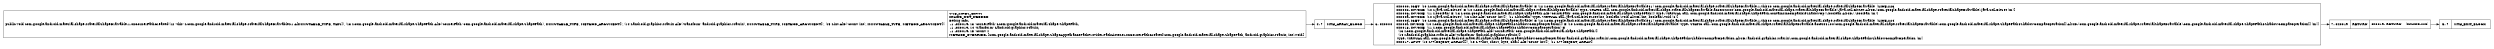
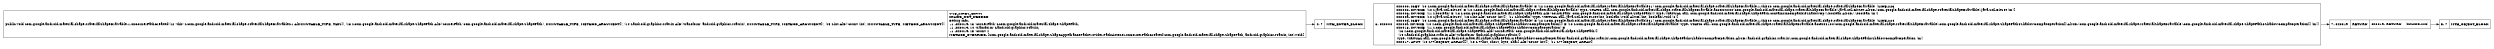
  digraph {
    rankdir=LR
    node [shape=record]
-   n1 [label="{4\:\ ?|MTH_ARRAY_BLOCK\l}"]
+   n1 [label="{4\:\ ?|MTH_ENTER_BLOCK\l}"]
    n2 [label="{6\:\ 0x0000|0x0000: IGET  (r0 I:com.google.android.material.shape.MaterialShapeDrawable) = (r2 I:com.google.android.material.shape.MaterialShapeDrawable$1) com.google.android.material.shape.MaterialShapeDrawable.1.this$0 com.google.android.material.shape.MaterialShapeDrawable  (LINE:223)\l0x0002: INVOKE  (r0 I:java.util.BitSet) = (r0 I:com.google.android.material.shape.MaterialShapeDrawable) type: STATIC call: com.google.android.material.shape.MaterialShapeDrawable.access$000(com.google.android.material.shape.MaterialShapeDrawable):java.util.BitSet A[MD:(com.google.android.material.shape.MaterialShapeDrawable):java.util.BitSet (m)]\l0x0006: INVOKE  (r1 I:boolean) = (r3 I:com.google.android.material.shape.ShapePath A[D('cornerPath' com.google.android.material.shape.ShapePath)]) type: VIRTUAL call: com.google.android.material.shape.ShapePath.containsIncompatibleShadowOp():boolean A[MD:():boolean (m)]\l0x000a: INVOKE  (r0 I:java.util.BitSet), (r5 I:int A[D('count' int)]), (r1 I:boolean) type: VIRTUAL call: java.util.BitSet.set(int, boolean):void A[MD:(int, boolean):void (c)]\l0x000d: IGET  (r0 I:com.google.android.material.shape.MaterialShapeDrawable) = (r2 I:com.google.android.material.shape.MaterialShapeDrawable$1) com.google.android.material.shape.MaterialShapeDrawable.1.this$0 com.google.android.material.shape.MaterialShapeDrawable  (LINE:224)\l0x000f: INVOKE  (r0 I:com.google.android.material.shape.ShapePath$ShadowCompatOperation[]) = (r0 I:com.google.android.material.shape.MaterialShapeDrawable) type: STATIC call: com.google.android.material.shape.MaterialShapeDrawable.access$100(com.google.android.material.shape.MaterialShapeDrawable):com.google.android.material.shape.ShapePath$ShadowCompatOperation[] A[MD:(com.google.android.material.shape.MaterialShapeDrawable):com.google.android.material.shape.ShapePath$ShadowCompatOperation[] (m)]\l0x0013: INVOKE  (r1 I:com.google.android.material.shape.ShapePath$ShadowCompatOperation) = \l  (r3 I:com.google.android.material.shape.ShapePath A[D('cornerPath' com.google.android.material.shape.ShapePath)])\l  (r4 I:android.graphics.Matrix A[D('transform' android.graphics.Matrix)])\l type: VIRTUAL call: com.google.android.material.shape.ShapePath.createShadowCompatOperation(android.graphics.Matrix):com.google.android.material.shape.ShapePath$ShadowCompatOperation A[MD:(android.graphics.Matrix):com.google.android.material.shape.ShapePath$ShadowCompatOperation (m)]\l0x0017: APUT  (r0 I:??[OBJECT, ARRAY][]), (r5 I:??[int, short, byte, char] A[D('count' int)]), (r1 I:??[OBJECT, ARRAY]) \l}"]
    n3 [label="{7\:\ 0x0019|RETURN\l|0x0019: RETURN    (INLINE:225)\l}"]
-   n4 [label="{5\:\ ?|MTH_EXIT_BLOCK\l}"]
+   n4 [label="{5\:\ ?|MTH_OBJECT_BLOCK\l}"]
    n5 [label="{public void com.google.android.material.shape.MaterialShapeDrawable.1.onCornerPathCreated((r2 'this' I:com.google.android.material.shape.MaterialShapeDrawable$1 A[IMMUTABLE_TYPE, THIS]), (r3 I:com.google.android.material.shape.ShapePath A[D('cornerPath' com.google.android.material.shape.ShapePath), IMMUTABLE_TYPE, METHOD_ARGUMENT]), (r4 I:android.graphics.Matrix A[D('transform' android.graphics.Matrix), IMMUTABLE_TYPE, METHOD_ARGUMENT]), (r5 I:int A[D('count' int), IMMUTABLE_TYPE, METHOD_ARGUMENT]))  | USE_LINES_HINTS\lINLINE_NOT_NEEDED\lDebug Info:\l  \-1 \-0x0019: r3 'cornerPath' Lcom\/google\/android\/material\/shape\/ShapePath;\l  \-1 \-0x0019: r4 'transform' Landroid\/graphics\/Matrix;\l  \-1 \-0x0019: r5 'count' I\lMETHOD_OVERRIDE: [com.google.android.material.shape.ShapeAppearancePathProvider.PathListener.onCornerPathCreated(com.google.android.material.shape.ShapePath, android.graphics.Matrix, int):void]\l}"]
-   n1 -> n2
    n2 -> n3
    n3 -> n4
    n5 -> n1
  }
